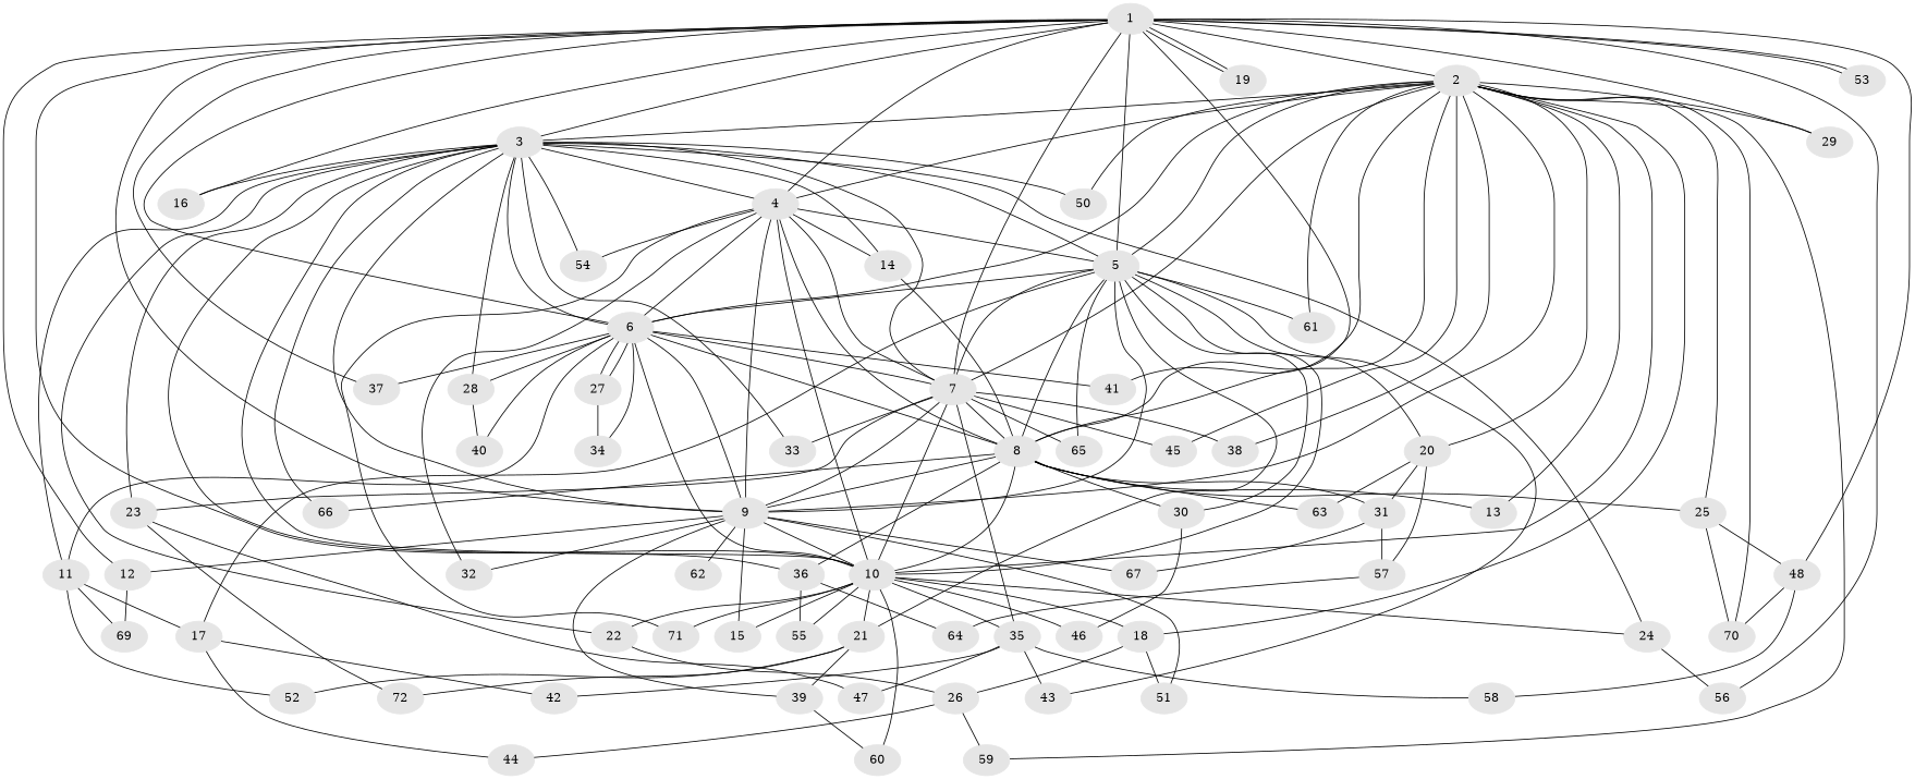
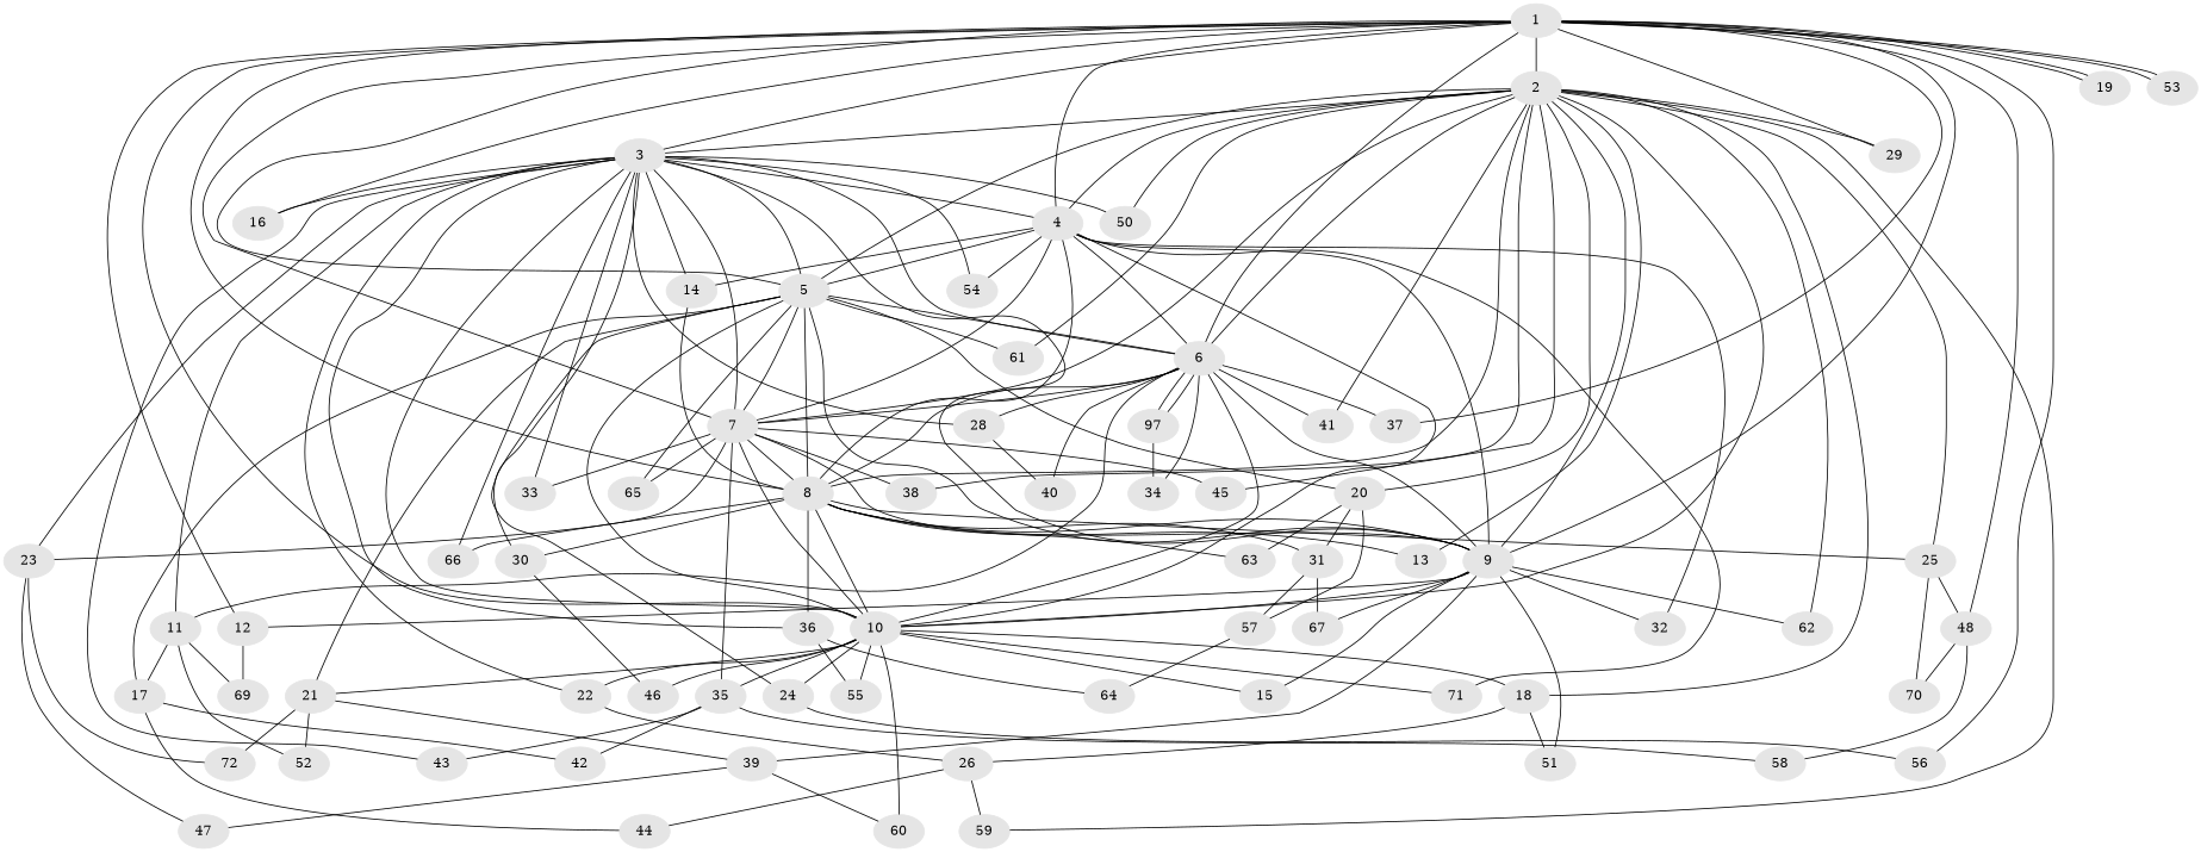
  graph {
    node [color=gray90 style=filled]
    1
    2
    3
    4
    5
    6
    7
    8
    9
    10
    12
    16
    19
    29
    37
    48
    53
    56
    13
    18
    20
    25
    38
    41
    45
    50
    59
    61
    62
    11
    14
    22
    23
    24
    28
    33
    36
    43
    54
    66
    32
    71
    17
    21
    30
    65
-   27
+   27 [label=97]
    34
    40
    35
    31
    63
    15
    39
    51
    67
    46
    55
    60
    69
    70
    58
    26
    57
    52
    72
    47
    64
    42
    44
    1 -- 2
    1 -- 3
    1 -- 4
    1 -- 5
    1 -- 6
    1 -- 7
    1 -- 8
    1 -- 9
    1 -- 10
    1 -- 12
    1 -- 16
    1 -- 19
    1 -- 19
    1 -- 29
    1 -- 37
    1 -- 48
    1 -- 53
    1 -- 53
    1 -- 56
    2 -- 3
    2 -- 4
    2 -- 5
    2 -- 6
    2 -- 7
    2 -- 8
    2 -- 9
    2 -- 10
    2 -- 29
    2 -- 13
    2 -- 18
    2 -- 20
    2 -- 25
    2 -- 38
    2 -- 41
    2 -- 45
    2 -- 50
    2 -- 59
    2 -- 61
-   2 -- 70
+   2 -- 62
    3 -- 4
    3 -- 5
    3 -- 6
    3 -- 7
    3 -- 9
    3 -- 10
    3 -- 16
    3 -- 50
    3 -- 11
    3 -- 14
    3 -- 22
    3 -- 23
    3 -- 24
    3 -- 28
    3 -- 33
    3 -- 36
-   5 -- 43
+   3 -- 43
    3 -- 54
    3 -- 66
    4 -- 5
    4 -- 6
    4 -- 7
    4 -- 8
    4 -- 9
    4 -- 10
    4 -- 14
    4 -- 54
    4 -- 32
    4 -- 71
    5 -- 6
    5 -- 7
    5 -- 8
    5 -- 9
    5 -- 10
    5 -- 20
    5 -- 61
    5 -- 17
    5 -- 21
    5 -- 30
    5 -- 65
    6 -- 7
    6 -- 8
    6 -- 9
    6 -- 10
    6 -- 37
    6 -- 41
    6 -- 11
    6 -- 28
    6 -- 27
    6 -- 27
    6 -- 34
    6 -- 40
    7 -- 8
    7 -- 9
    7 -- 10
    7 -- 38
    7 -- 45
    7 -- 23
    7 -- 33
    7 -- 65
    7 -- 35
    8 -- 9
    8 -- 10
    8 -- 13
    8 -- 25
    8 -- 36
    8 -- 66
    8 -- 30
    8 -- 31
    8 -- 63
    9 -- 10
    9 -- 12
    9 -- 62
    9 -- 32
    9 -- 15
    9 -- 39
    9 -- 51
    9 -- 67
    10 -- 18
    10 -- 22
    10 -- 24
    10 -- 71
    10 -- 21
    10 -- 35
    10 -- 15
    10 -- 46
    10 -- 55
    10 -- 60
    12 -- 69
    48 -- 70
    48 -- 58
    18 -- 51
    18 -- 26
    20 -- 31
    20 -- 63
    20 -- 57
    25 -- 48
    25 -- 70
    11 -- 17
    11 -- 69
    11 -- 52
    14 -- 8
    22 -- 26
    23 -- 72
    23 -- 47
    24 -- 56
    28 -- 40
    36 -- 55
    36 -- 64
    17 -- 42
    17 -- 44
    21 -- 39
    21 -- 52
    21 -- 72
    30 -- 46
    27 -- 34
    35 -- 43
    35 -- 58
    35 -- 42
    31 -- 67
    31 -- 57
    39 -- 60
-   35 -- 47
+   39 -- 47
    26 -- 59
    26 -- 44
    57 -- 64
  }
